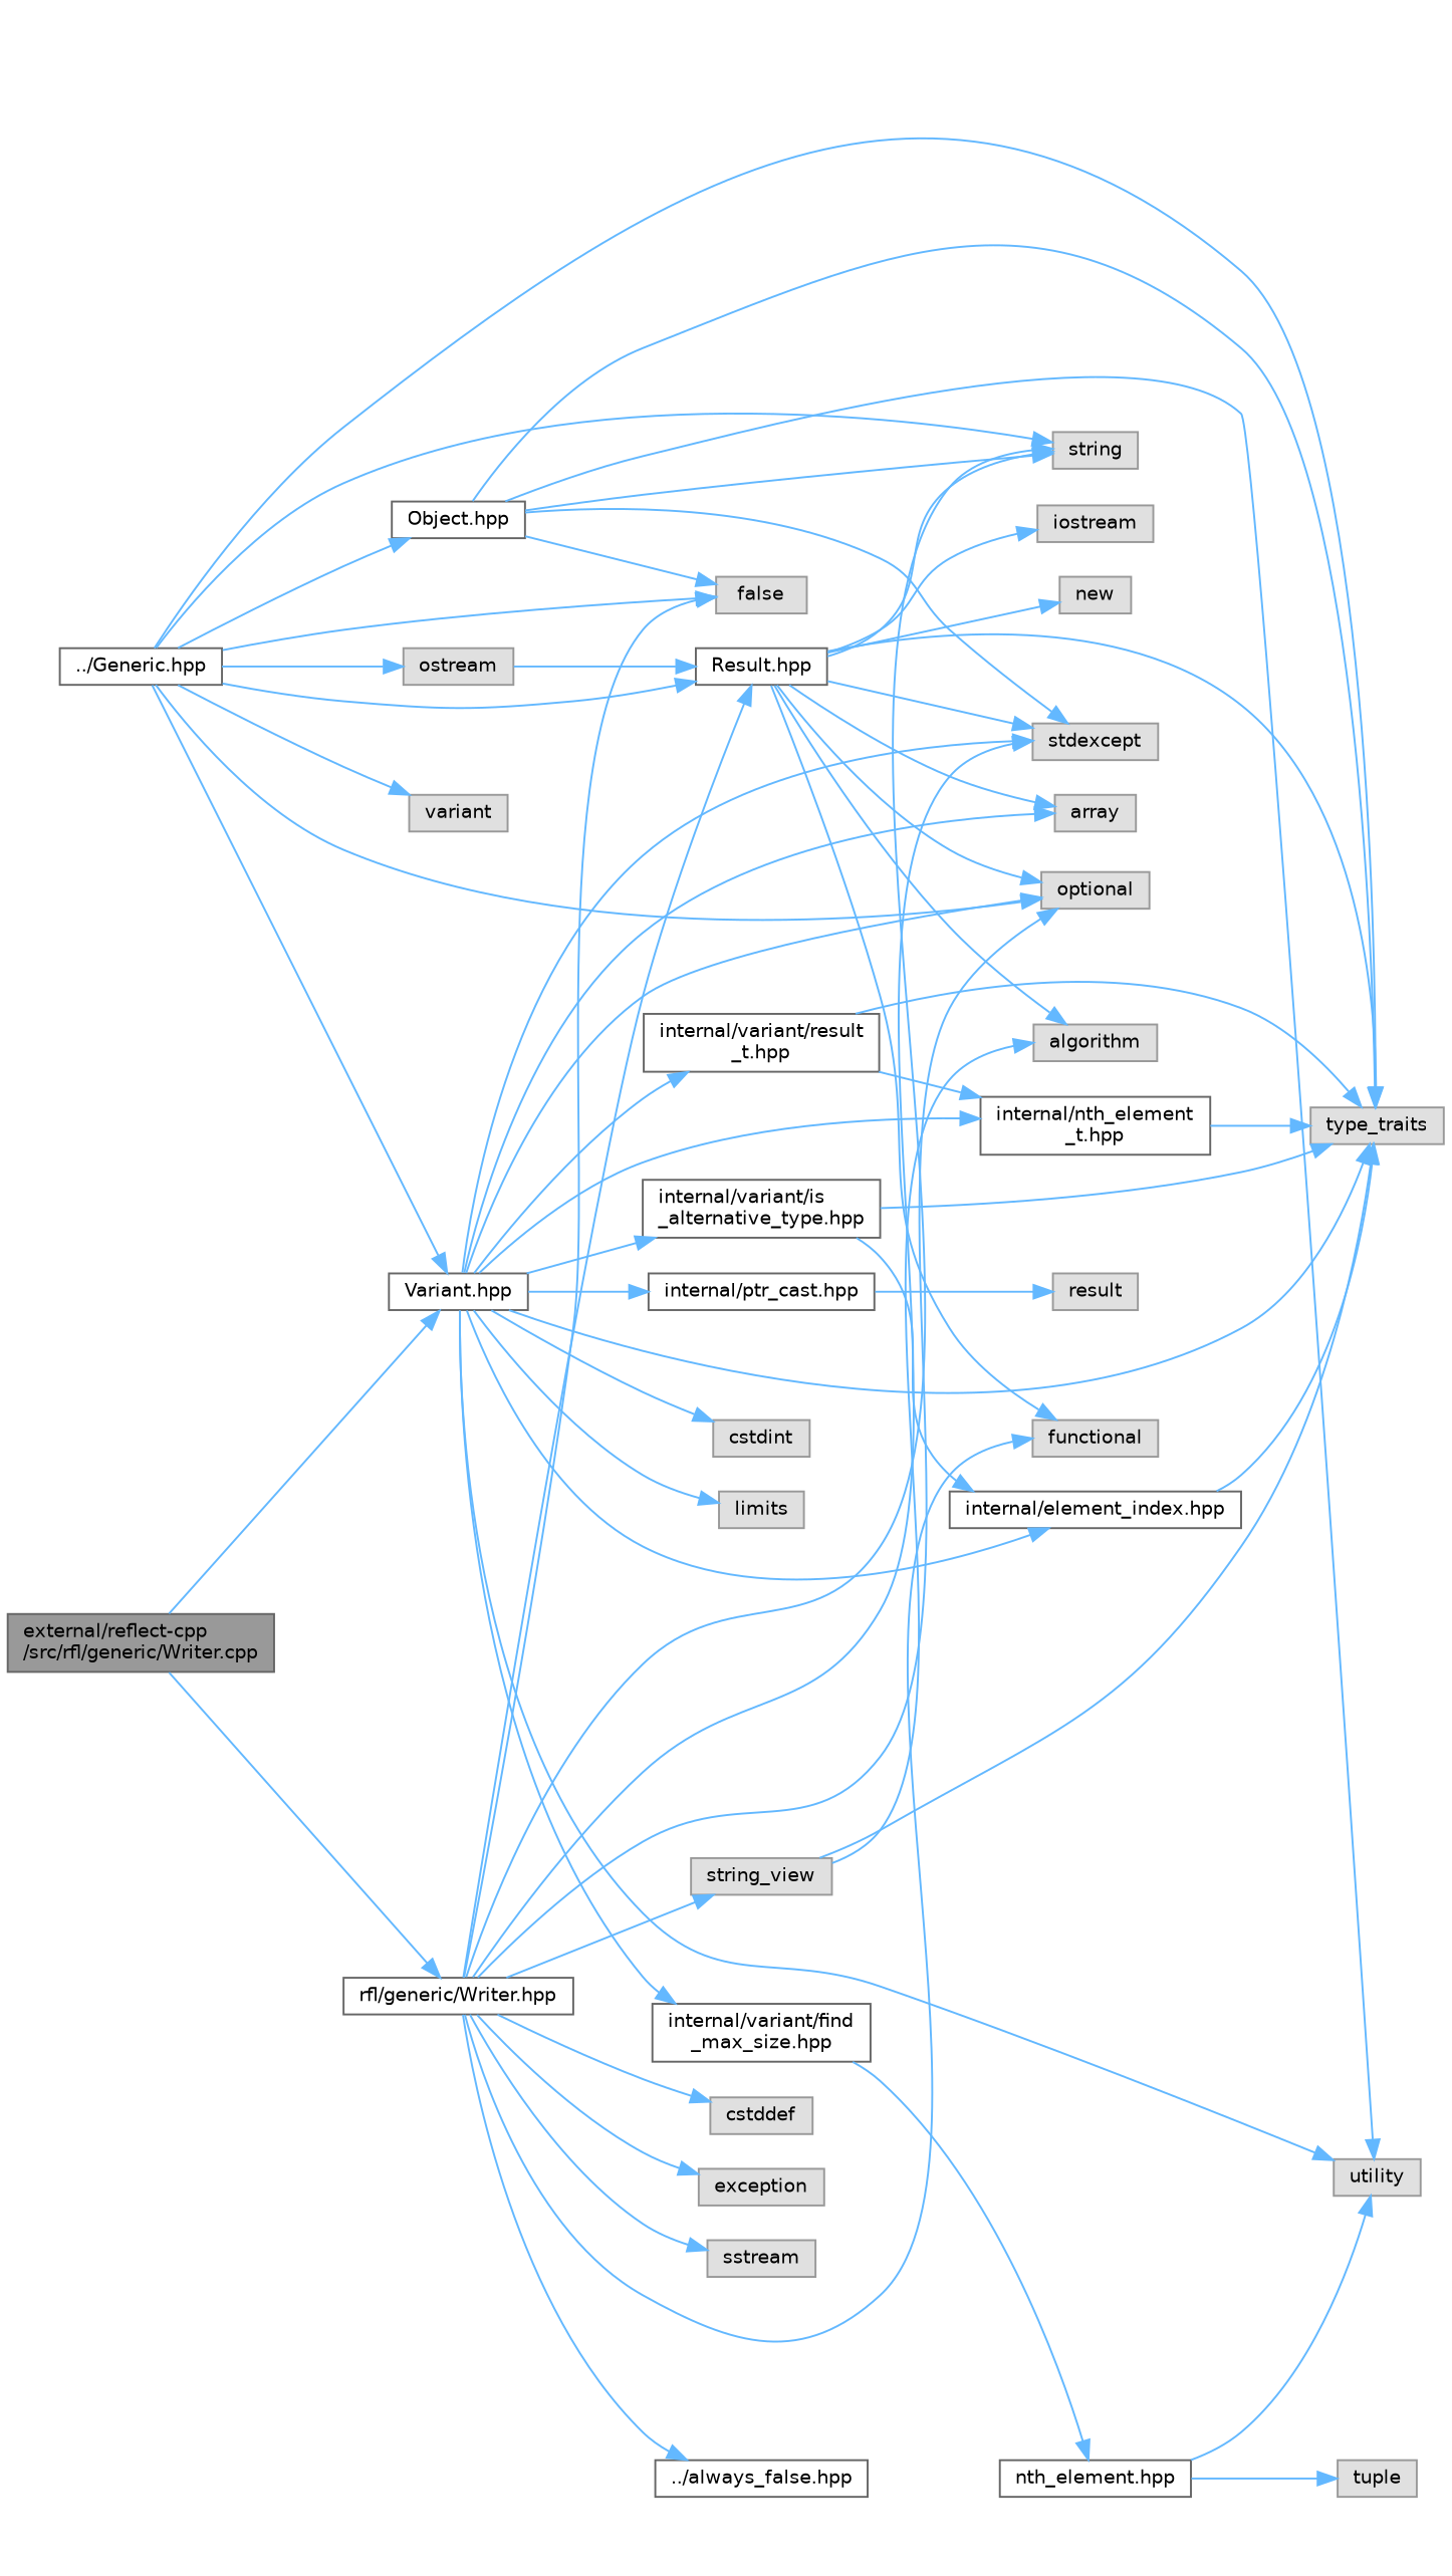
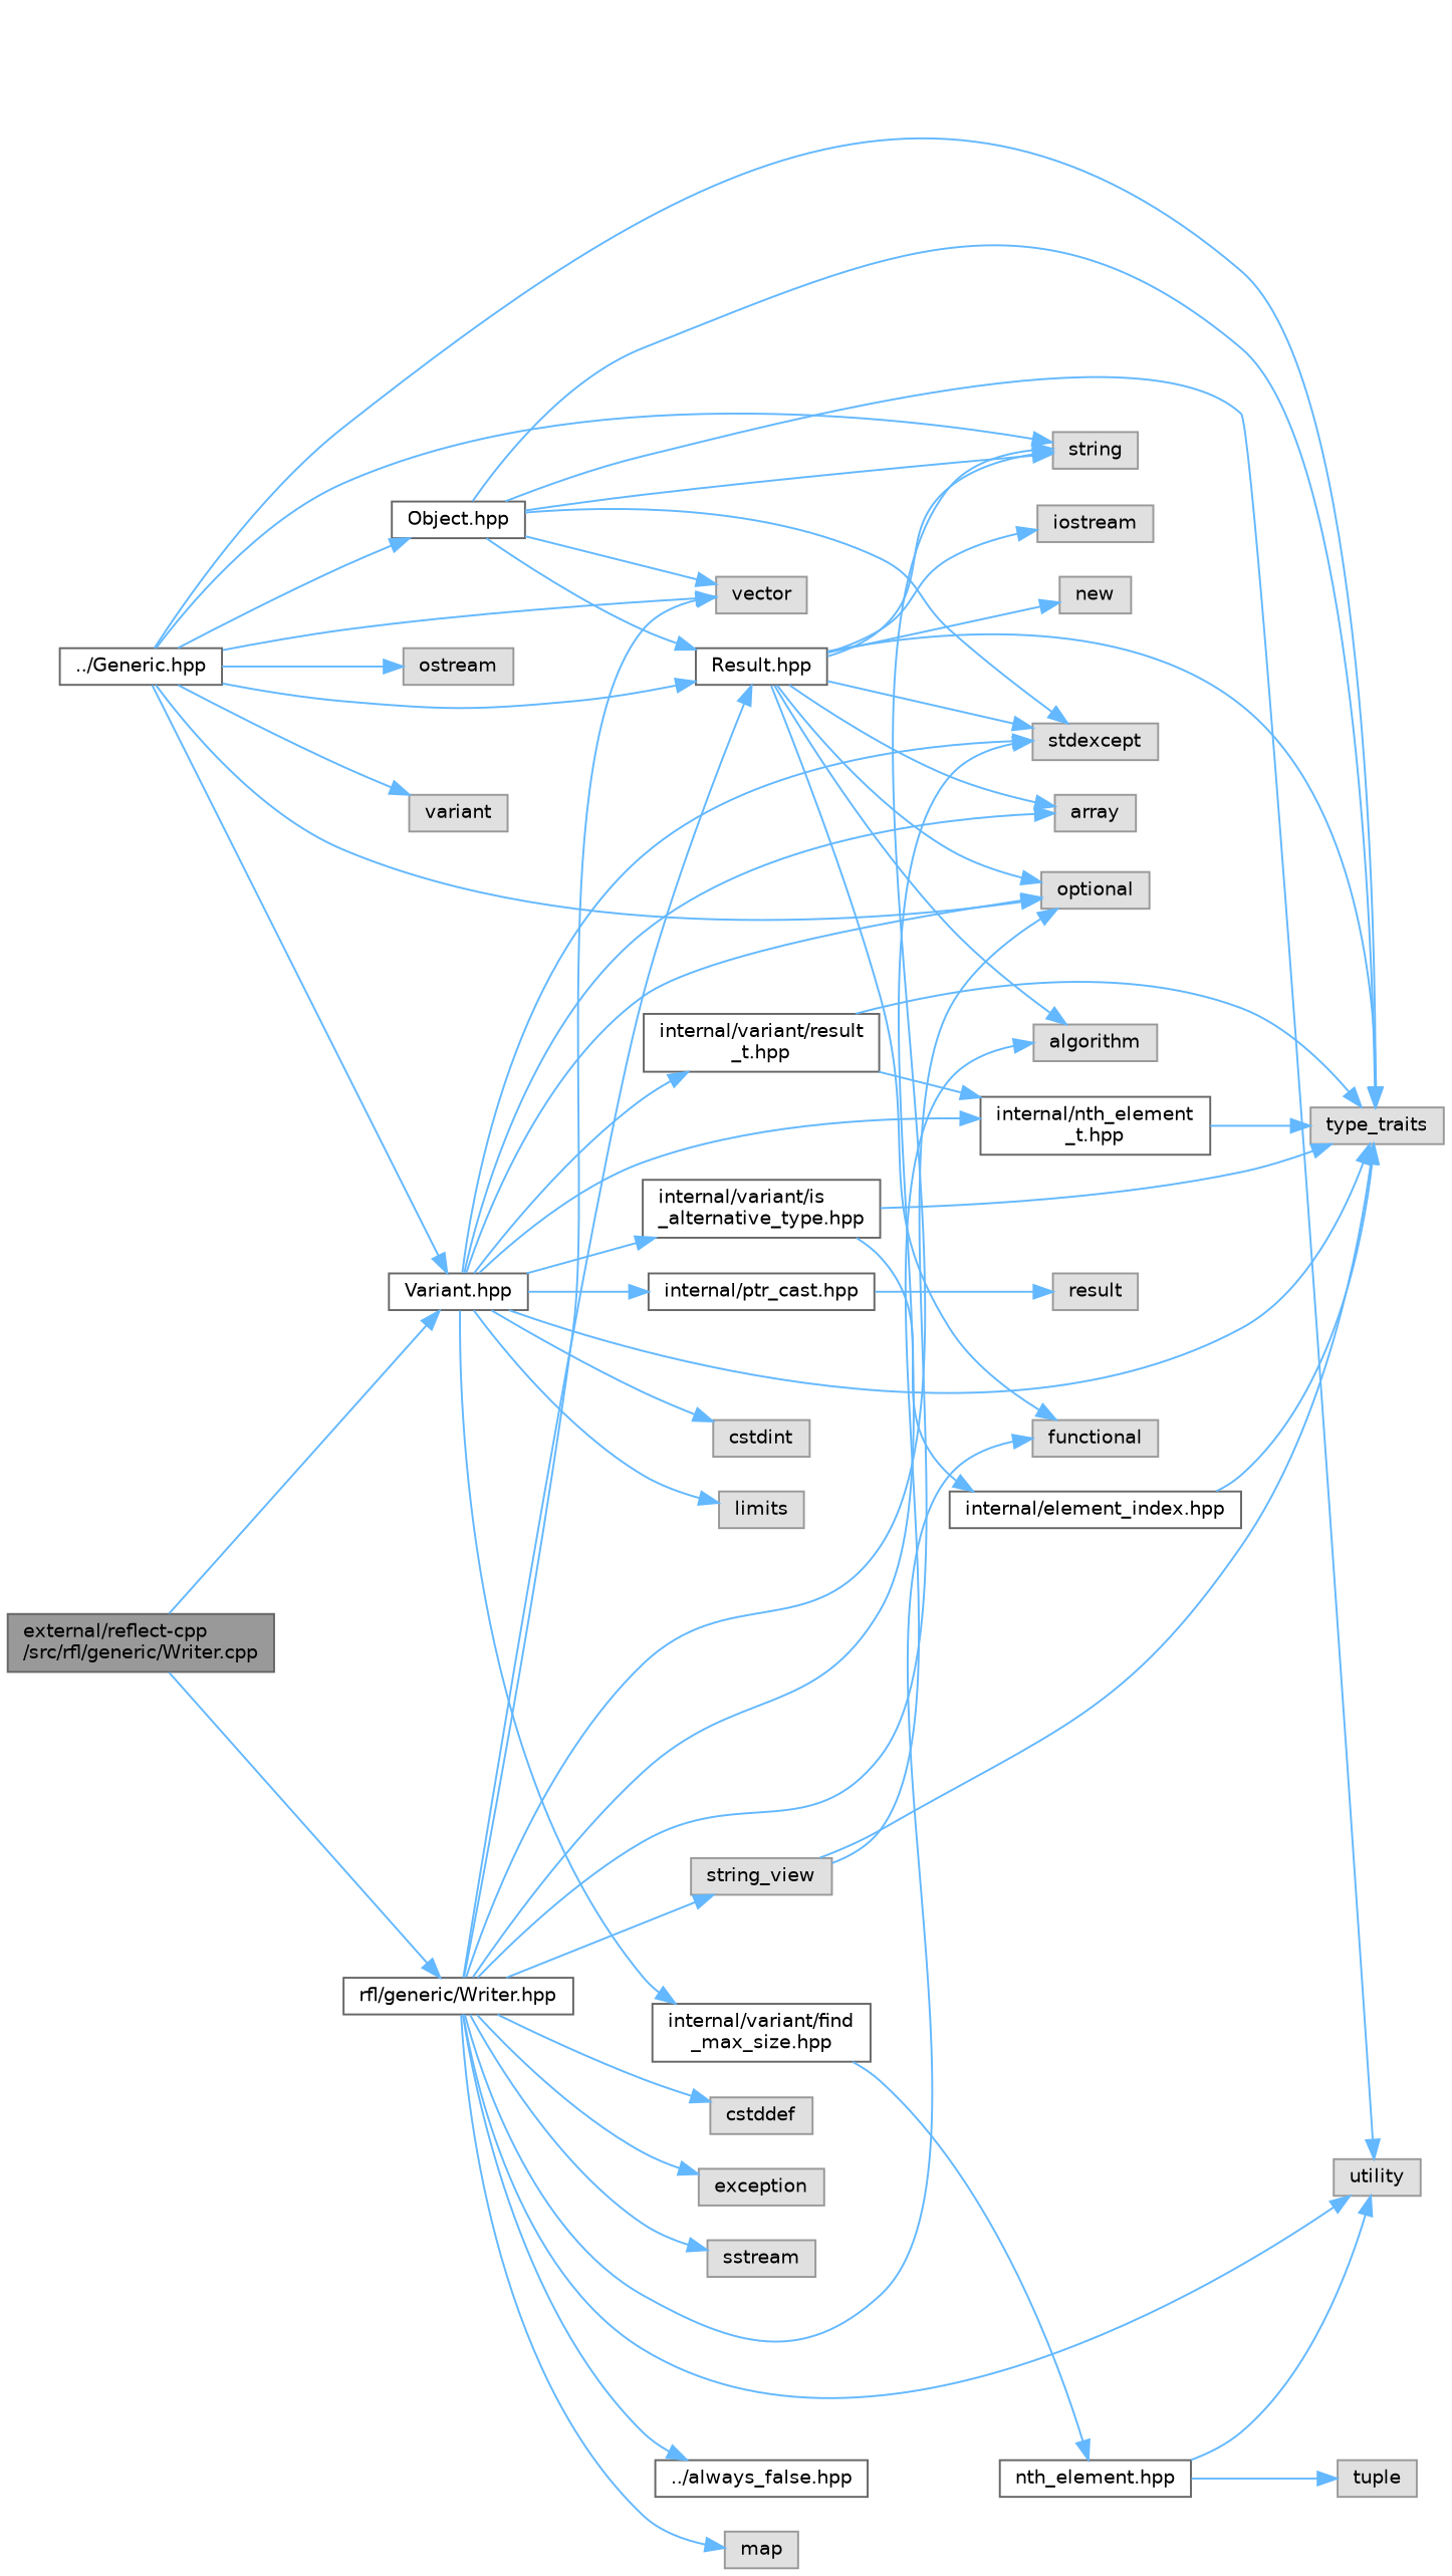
  digraph {
    rankdir=LR
    node [color=grey60 fillcolor="#E0E0E0" fontname=Helvetica fontsize=10 shape=box style=filled]
    edge [color=steelblue1 fontname=Helvetica fontsize=10 labelfontname=Helvetica labelfontsize=10 style=solid]
    n1 [color=gray40 fillcolor=grey60 fontcolor=black height=0.2 label="external/reflect-cpp\l/src/rfl/generic/Writer.cpp" width=0.4]
    n2 [color=grey40 fillcolor=white height=0.2 label="rfl/generic/Writer.hpp" width=0.4]
    n3 [color=grey40 fillcolor=white height=0.2 label="Variant.hpp" width=0.4]
    n4 [height=0.2 label=cstddef width=0.4]
    n5 [height=0.2 label=exception width=0.4]
    n6 [height=0.2 label=functional width=0.4]
+   n7 [height=0.2 label=map width=0.4]
    n8 [height=0.2 label=optional width=0.4]
    n9 [height=0.2 label=sstream width=0.4]
    n10 [height=0.2 label=stdexcept width=0.4]
    n11 [height=0.2 label=string width=0.4]
    n12 [height=0.2 label=string_view width=0.4]
-   n13 [height=0.2 label=false width=0.4]
+   n13 [height=0.2 label=vector width=0.4]
    n14 [color=grey40 fillcolor=white height=0.2 label="Result.hpp" width=0.4]
    n15 [color=grey40 fillcolor=white height=0.2 label="../always_false.hpp" width=0.4]
    n16 [height=0.2 label=type_traits width=0.4]
    n17 [height=0.2 label=algorithm width=0.4]
    n18 [color=grey40 fillcolor=white height=0.2 label="../Generic.hpp" width=0.4]
    n19 [height=0.2 label=ostream width=0.4]
    n20 [height=0.2 label=variant width=0.4]
    n21 [color=grey40 fillcolor=white height=0.2 label="Object.hpp" width=0.4]
    n22 [height=0.2 label=array width=0.4]
    n23 [height=0.2 label=iostream width=0.4]
    n24 [height=0.2 label=new width=0.4]
    n25 [height=0.2 label=utility width=0.4]
    n26 [height=0.2 label=cstdint width=0.4]
    n27 [height=0.2 label=limits width=0.4]
    n28 [color=grey40 fillcolor=white height=0.2 label="internal/element_index.hpp" width=0.4]
    n29 [color=grey40 fillcolor=white height=0.2 label="internal/nth_element\l_t.hpp" width=0.4]
    n30 [color=grey40 fillcolor=white height=0.2 label="internal/variant/find\l_max_size.hpp" width=0.4]
    n31 [color=grey40 fillcolor=white height=0.2 label="internal/variant/is\l_alternative_type.hpp" width=0.4]
    n32 [color=grey40 fillcolor=white height=0.2 label="internal/variant/result\l_t.hpp" width=0.4]
    n33 [color=grey40 fillcolor=white height=0.2 label="internal/ptr_cast.hpp" width=0.4]
    n34 [color=grey40 fillcolor=white height=0.2 label="nth_element.hpp" width=0.4]
    n35 [height=0.2 label=result width=0.4]
    n36 [height=0.2 label=tuple width=0.4]
    n1 -> n2
    n1 -> n3
    n2 -> n4
    n2 -> n5
    n2 -> n6
+   n2 -> n7
    n2 -> n8
    n2 -> n9
    n2 -> n10
    n2 -> n11
    n2 -> n12
    n2 -> n13
    n2 -> n14
    n2 -> n15
    n3 -> n8
    n3 -> n10
    n3 -> n16
    n3 -> n22
-   n3 -> n25
+   n2 -> n25
    n3 -> n26
    n3 -> n27
-   n3 -> n28
    n3 -> n29
    n3 -> n30
    n3 -> n31
    n3 -> n32
    n3 -> n33
    n12 -> n16
    n12 -> n17
    n14 -> n6
    n14 -> n8
    n14 -> n10
    n14 -> n11
    n14 -> n16
    n14 -> n17
    n14 -> n22
    n14 -> n23
    n14 -> n24
    n18 -> n3
    n18 -> n8
    n18 -> n11
    n18 -> n13
    n18 -> n14
    n18 -> n16
    n18 -> n19
    n18 -> n20
    n18 -> n21
    n21 -> n10
    n21 -> n11
    n21 -> n13
-   n19 -> n14
+   n21 -> n14
    n21 -> n16
    n21 -> n25
    n28 -> n16
    n29 -> n16
    n30 -> n34
    n31 -> n16
    n31 -> n28
    n32 -> n16
    n32 -> n29
    n33 -> n35
    n34 -> n25
    n34 -> n36
  }
